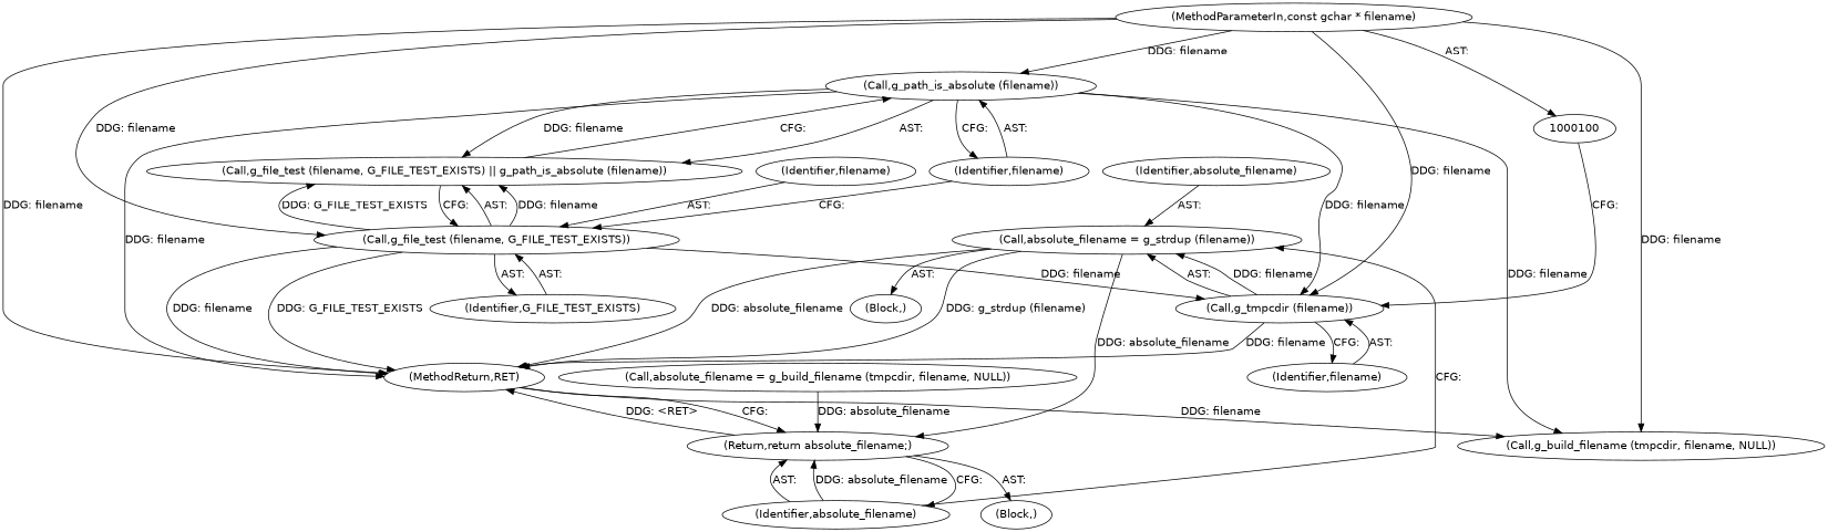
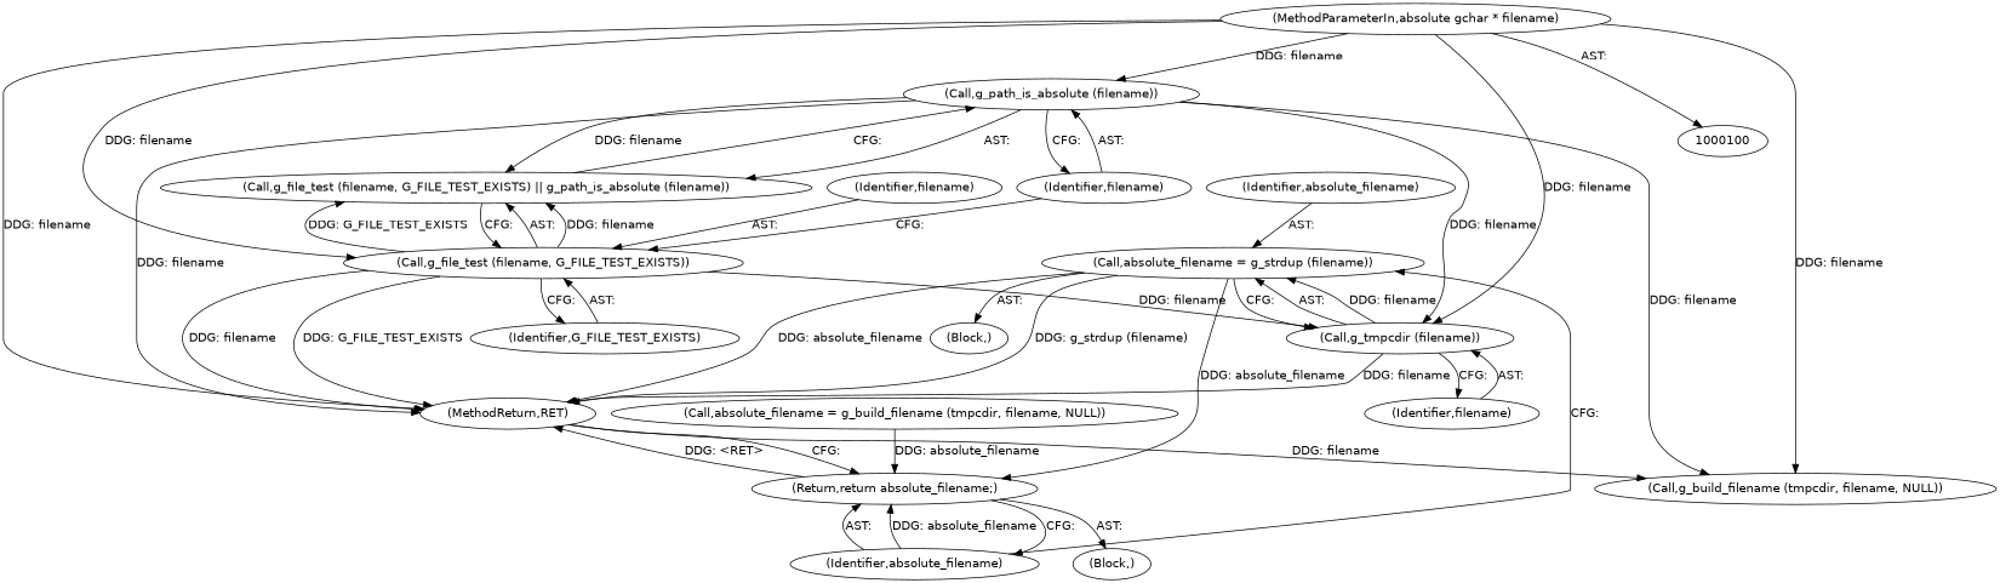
  digraph {
    fontname="DejaVu Sans"
    node [fontname="DejaVu Sans"]
    edge [fontname="DejaVu Sans"]
    n1 [label="(Call,absolute_filename = g_strdup (filename))"]
    n2 [label="(Call,g_tmpcdir (filename))"]
    n3 [label="(Return,return absolute_filename;)"]
    n4 [label="(Block,)"]
    n5 [label="(MethodReturn,RET)"]
    n6 [label="(Identifier,filename)"]
    n7 [label="(Identifier,absolute_filename)"]
    n8 [label="(Block,)"]
    n9 [label="(Call,g_build_filename (tmpcdir, filename, NULL))"]
    n10 [label="(Call,g_file_test (filename, G_FILE_TEST_EXISTS))"]
    n11 [label="(Identifier,G_FILE_TEST_EXISTS)"]
    n12 [label="(Call,g_file_test (filename, G_FILE_TEST_EXISTS) || g_path_is_absolute (filename))"]
    n13 [label="(Call,g_path_is_absolute (filename))"]
    n14 [label="(Identifier,filename)"]
-   n15 [label="(MethodParameterIn,const gchar * filename)"]
+   n15 [label="(MethodParameterIn,absolute gchar * filename)"]
    1000100
    n17 [label="(Identifier,absolute_filename)"]
    n18 [label="(Call,absolute_filename = g_build_filename (tmpcdir, filename, NULL))"]
    n19 [label="(Identifier,filename)"]
-   1000100 -> n2 [label="CFG: "]
+   n1 -> n2 [label="CFG: "]
    n1 -> n3 [label="DDG: absolute_filename"]
    n1 -> n4 [label="AST: "]
    n1 -> n5 [label="DDG: absolute_filename"]
    n1 -> n5 [label="DDG: g_strdup (filename)"]
    n2 -> n1 [label="AST: "]
    n2 -> n1 [label="DDG: filename"]
    n2 -> n5 [label="DDG: filename"]
    n2 -> n6 [label="CFG: "]
    n3 -> n5 [label="DDG: <RET>"]
    n3 -> n7 [label="CFG: "]
    n3 -> n8 [label="AST: "]
    n5 -> n3 [label="CFG: "]
    n5 -> n9 [label="DDG: filename"]
    n6 -> n2 [label="AST: "]
    n7 -> n1 [label="CFG: "]
    n7 -> n3 [label="AST: "]
    n7 -> n3 [label="DDG: absolute_filename"]
    n10 -> n2 [label="DDG: filename"]
    n10 -> n5 [label="DDG: filename"]
    n10 -> n5 [label="DDG: G_FILE_TEST_EXISTS"]
-   n10 -> n11 [label="AST: "]
+   n10 -> n11 [label="CFG: "]
    n10 -> n12 [label="AST: "]
    n10 -> n12 [label="DDG: filename"]
    n10 -> n12 [label="DDG: G_FILE_TEST_EXISTS"]
    n11 -> n10 [label="AST: "]
    n12 -> n10 [label="CFG: "]
    n12 -> n13 [label="CFG: "]
    n13 -> n2 [label="DDG: filename"]
    n13 -> n5 [label="DDG: filename"]
    n13 -> n9 [label="DDG: filename"]
    n13 -> n12 [label="AST: "]
    n13 -> n12 [label="DDG: filename"]
    n13 -> n14 [label="CFG: "]
    n14 -> n10 [label="CFG: "]
    n14 -> n13 [label="AST: "]
    n15 -> n2 [label="DDG: filename"]
    n15 -> n5 [label="DDG: filename"]
    n15 -> n9 [label="DDG: filename"]
    n15 -> n10 [label="DDG: filename"]
    n15 -> n13 [label="DDG: filename"]
    n15 -> 1000100 [label="AST: "]
    n17 -> n1 [label="AST: "]
    n18 -> n3 [label="DDG: absolute_filename"]
    n19 -> n10 [label="AST: "]
  }
